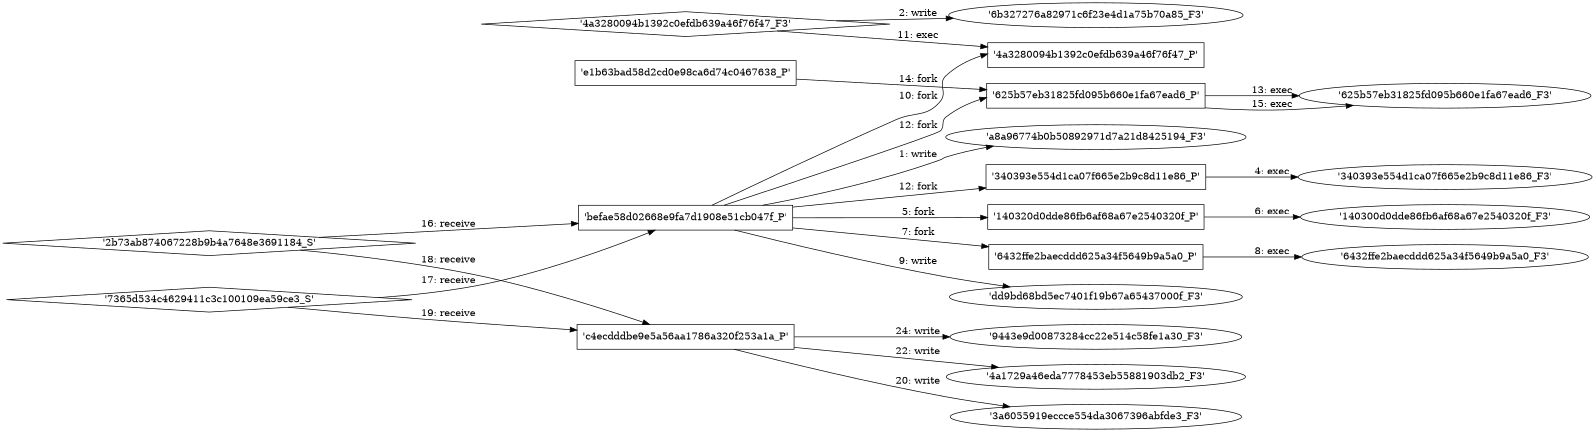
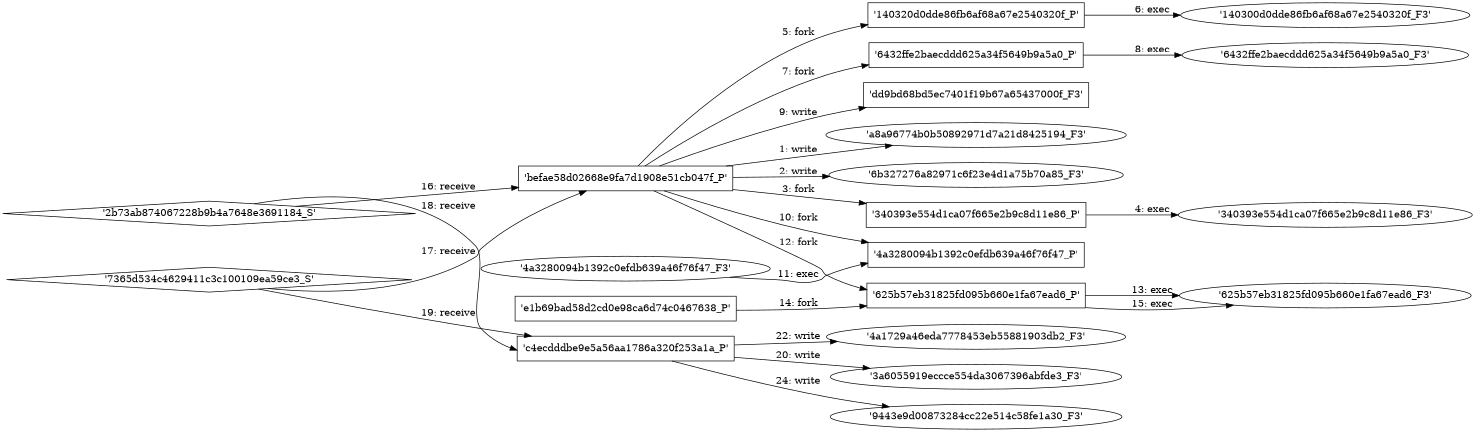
  digraph {
    engine=neato
    fixedsize=false
    fontsize=10
    nodesep=0.3
    rankdir=LR
    ranksep=0
    splines=true
    node [node_type=Process shape=ellipse]
    "'a8a96774b0b50892971d7a21d8425194_F3'" [node_type=file]
    "'befae58d02668e9fa7d1908e51cb047f_P'" [shape=box]
    "'6b327276a82971c6f23e4d1a75b70a85_F3'" [node_type=file]
    "'340393e554d1ca07f665e2b9c8d11e86_P'" [shape=box]
    n5 [label="'140320d0dde86fb6af68a67e2540320f_P'" shape=box]
    "'6432ffe2baecddd625a34f5649b9a5a0_P'" [shape=box]
-   "'dd9bd68bd5ec7401f19b67a65437000f_F3'" [node_type=file]
+   "'dd9bd68bd5ec7401f19b67a65437000f_F3'" [node_type=file shape=box]
    "'4a3280094b1392c0efdb639a46f76f47_P'" [shape=box]
    "'625b57eb31825fd095b660e1fa67ead6_P'" [shape=box]
    "'340393e554d1ca07f665e2b9c8d11e86_F3'" [node_type=File]
    "'140300d0dde86fb6af68a67e2540320f_F3'" [node_type=File]
    "'6432ffe2baecddd625a34f5649b9a5a0_F3'" [node_type=File]
    "'625b57eb31825fd095b660e1fa67ead6_F3'" [node_type=File]
-   "'4a3280094b1392c0efdb639a46f76f47_F3'" [node_type=File shape=diamond]
-   "'e1b63bad58d2cd0e98ca6d74c0467638_P'" [shape=box]
+   "'4a3280094b1392c0efdb639a46f76f47_F3'" [node_type=File]
+   "'e1b63bad58d2cd0e98ca6d74c0467638_P'" [shape=box label="'e1b69bad58d2cd0e98ca6d74c0467638_P'"]
    "'2b73ab874067228b9b4a7648e3691184_S'" [node_type=Socket shape=diamond]
    "'c4ecdddbe9e5a56aa1786a320f253a1a_P'" [shape=box]
    "'3a6055919eccce554da3067396abfde3_F3'" [node_type=file]
    "'9443e9d00873284cc22e514c58fe1a30_F3'" [node_type=file]
    "'4a1729a46eda7778453eb55881903db2_F3'" [node_type=file]
    "'7365d534c4629411c3c100109ea59ce3_S'" [node_type=Socket shape=diamond]
    "'befae58d02668e9fa7d1908e51cb047f_P'" -> "'a8a96774b0b50892971d7a21d8425194_F3'" [label="1: write"]
-   "'4a3280094b1392c0efdb639a46f76f47_F3'" -> "'6b327276a82971c6f23e4d1a75b70a85_F3'" [label="2: write"]
-   "'befae58d02668e9fa7d1908e51cb047f_P'" -> "'340393e554d1ca07f665e2b9c8d11e86_P'" [label="12: fork"]
+   "'befae58d02668e9fa7d1908e51cb047f_P'" -> "'6b327276a82971c6f23e4d1a75b70a85_F3'" [label="2: write"]
+   "'befae58d02668e9fa7d1908e51cb047f_P'" -> "'340393e554d1ca07f665e2b9c8d11e86_P'" [label="3: fork"]
    "'befae58d02668e9fa7d1908e51cb047f_P'" -> n5 [label="5: fork"]
    "'befae58d02668e9fa7d1908e51cb047f_P'" -> "'6432ffe2baecddd625a34f5649b9a5a0_P'" [label="7: fork"]
    "'befae58d02668e9fa7d1908e51cb047f_P'" -> "'dd9bd68bd5ec7401f19b67a65437000f_F3'" [label="9: write"]
    "'befae58d02668e9fa7d1908e51cb047f_P'" -> "'4a3280094b1392c0efdb639a46f76f47_P'" [label="10: fork"]
    "'befae58d02668e9fa7d1908e51cb047f_P'" -> "'625b57eb31825fd095b660e1fa67ead6_P'" [label="12: fork"]
    "'340393e554d1ca07f665e2b9c8d11e86_P'" -> "'340393e554d1ca07f665e2b9c8d11e86_F3'" [label="4: exec"]
    n5 -> "'140300d0dde86fb6af68a67e2540320f_F3'" [label="6: exec"]
    "'6432ffe2baecddd625a34f5649b9a5a0_P'" -> "'6432ffe2baecddd625a34f5649b9a5a0_F3'" [label="8: exec"]
    "'625b57eb31825fd095b660e1fa67ead6_P'" -> "'625b57eb31825fd095b660e1fa67ead6_F3'" [label="13: exec"]
    "'625b57eb31825fd095b660e1fa67ead6_P'" -> "'625b57eb31825fd095b660e1fa67ead6_F3'" [label="15: exec"]
    "'4a3280094b1392c0efdb639a46f76f47_F3'" -> "'4a3280094b1392c0efdb639a46f76f47_P'" [label="11: exec"]
    "'e1b63bad58d2cd0e98ca6d74c0467638_P'" -> "'625b57eb31825fd095b660e1fa67ead6_P'" [label="14: fork"]
    "'2b73ab874067228b9b4a7648e3691184_S'" -> "'befae58d02668e9fa7d1908e51cb047f_P'" [label="16: receive"]
    "'2b73ab874067228b9b4a7648e3691184_S'" -> "'c4ecdddbe9e5a56aa1786a320f253a1a_P'" [label="18: receive"]
    "'c4ecdddbe9e5a56aa1786a320f253a1a_P'" -> "'3a6055919eccce554da3067396abfde3_F3'" [label="20: write"]
    "'c4ecdddbe9e5a56aa1786a320f253a1a_P'" -> "'9443e9d00873284cc22e514c58fe1a30_F3'" [label="24: write"]
    "'c4ecdddbe9e5a56aa1786a320f253a1a_P'" -> "'4a1729a46eda7778453eb55881903db2_F3'" [label="22: write"]
    "'7365d534c4629411c3c100109ea59ce3_S'" -> "'befae58d02668e9fa7d1908e51cb047f_P'" [label="17: receive"]
    "'7365d534c4629411c3c100109ea59ce3_S'" -> "'c4ecdddbe9e5a56aa1786a320f253a1a_P'" [label="19: receive"]
  }
